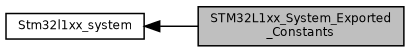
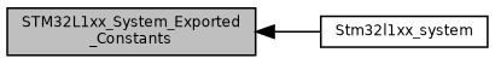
  digraph {
    rankdir=LR
    fontname="DejaVu Sans"
    node [color=black fontname="DejaVu Sans" fontsize=8 shape=record style=filled]
    n1 [fillcolor=white height=0.2 label=Stm32l1xx_system width=0.4]
    n2 [fillcolor=grey75 fontcolor=black height=0.2 label="STM32L1xx_System_Exported\l_Constants" width=0.4]
-   n1 -> n2 [dir=back fontname="DejaVu Sans" fontsize=8 labelfontname=Sans labelfontsize=8 shape=plaintext style=solid]
+   n2 -> n1 [dir=back fontname="DejaVu Sans" fontsize=8 labelfontname=Sans labelfontsize=8 shape=plaintext style=solid]
  }
